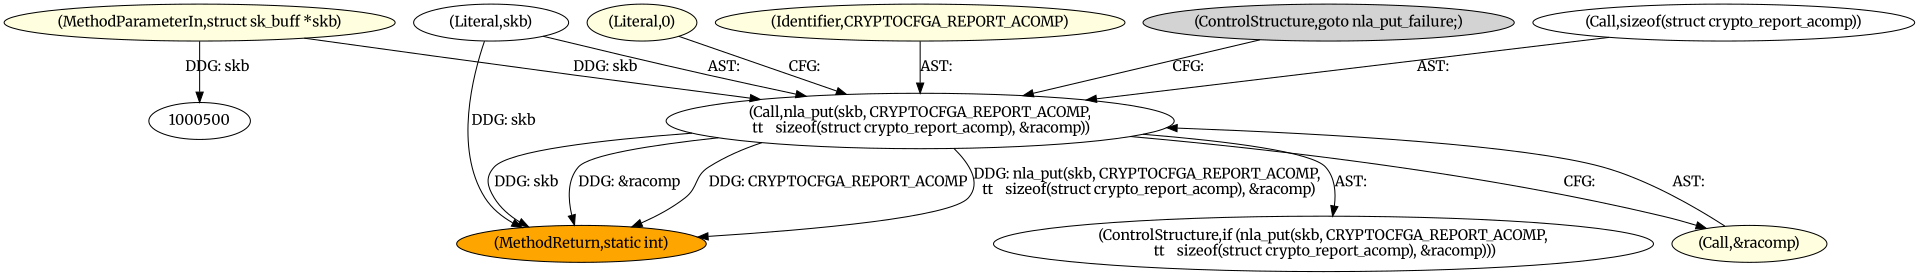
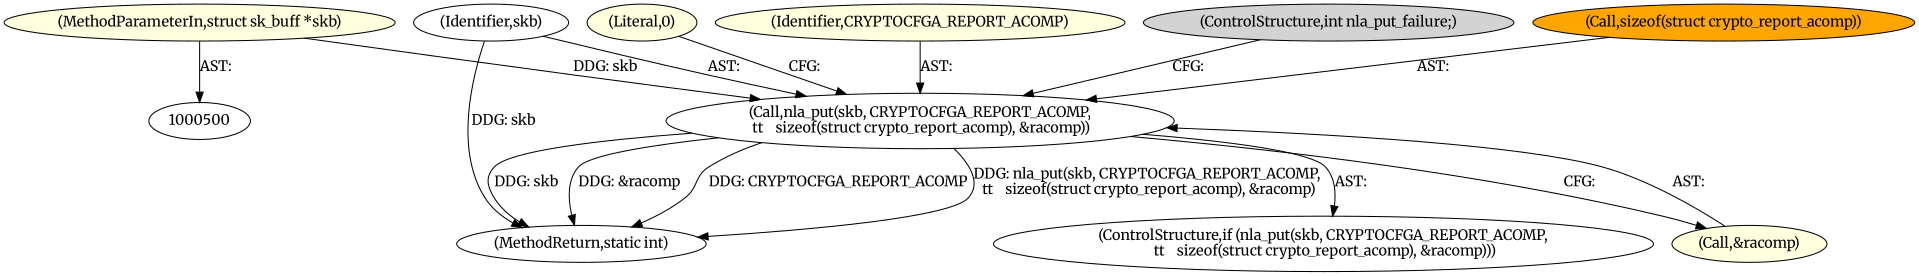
  digraph {
    fontname=Merriweather
    node [fillcolor=lightyellow fontname=Merriweather style=filled]
    edge [fontname=Merriweather]
    n1 [label="(MethodParameterIn,struct sk_buff *skb)"]
    n2 [fillcolor=white label="(Call,nla_put(skb, CRYPTOCFGA_REPORT_ACOMP,\n \t\t    sizeof(struct crypto_report_acomp), &racomp))"]
    n3 [fillcolor=white label=1000500]
-   n4 [fillcolor=orange label="(MethodReturn,static int)"]
+   n4 [fillcolor=white label="(MethodReturn,static int)"]
    n5 [fillcolor=white label="(ControlStructure,if (nla_put(skb, CRYPTOCFGA_REPORT_ACOMP,\n \t\t    sizeof(struct crypto_report_acomp), &racomp)))"]
    n6 [label="(Call,&racomp)"]
-   n7 [fillcolor=white label="(Literal,skb)"]
+   n7 [fillcolor=white label="(Identifier,skb)"]
    n8 [label="(Literal,0)"]
    n9 [label="(Identifier,CRYPTOCFGA_REPORT_ACOMP)"]
-   n10 [fillcolor=lightgrey label="(ControlStructure,goto nla_put_failure;)"]
-   n11 [fillcolor=white label="(Call,sizeof(struct crypto_report_acomp))"]
+   n10 [fillcolor=lightgrey label="(ControlStructure,int nla_put_failure;)"]
+   n11 [fillcolor=orange label="(Call,sizeof(struct crypto_report_acomp))"]
    n1 -> n2 [label="DDG: skb"]
-   n1 -> n3 [label="DDG: skb"]
+   n1 -> n3 [label="AST: "]
    n2 -> n4 [label="DDG: CRYPTOCFGA_REPORT_ACOMP"]
    n2 -> n4 [label="DDG: nla_put(skb, CRYPTOCFGA_REPORT_ACOMP,\n \t\t    sizeof(struct crypto_report_acomp), &racomp)"]
    n2 -> n4 [label="DDG: skb"]
    n2 -> n4 [label="DDG: &racomp"]
    n2 -> n5 [label="AST: "]
    n2 -> n6 [label="CFG: "]
    n6 -> n2 [label="AST: "]
    n7 -> n2 [label="AST: "]
    n7 -> n4 [label="DDG: skb"]
    n8 -> n2 [label="CFG: "]
    n9 -> n2 [label="AST: "]
    n10 -> n2 [label="CFG: "]
    n11 -> n2 [label="AST: "]
  }
